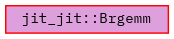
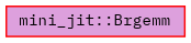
  digraph {
    rankdir=LR
    fontname="IBM Plex Mono"
-   n1 [color=red fillcolor=plum fontname="IBM Plex Mono" fontsize=10 height=0.2 label="jit_jit::Brgemm" shape=box style=filled width=0.4]
+   n1 [color=red fillcolor=plum fontname="IBM Plex Mono" fontsize=10 height=0.2 label="mini_jit::Brgemm" shape=box style=filled width=0.4]
  }
